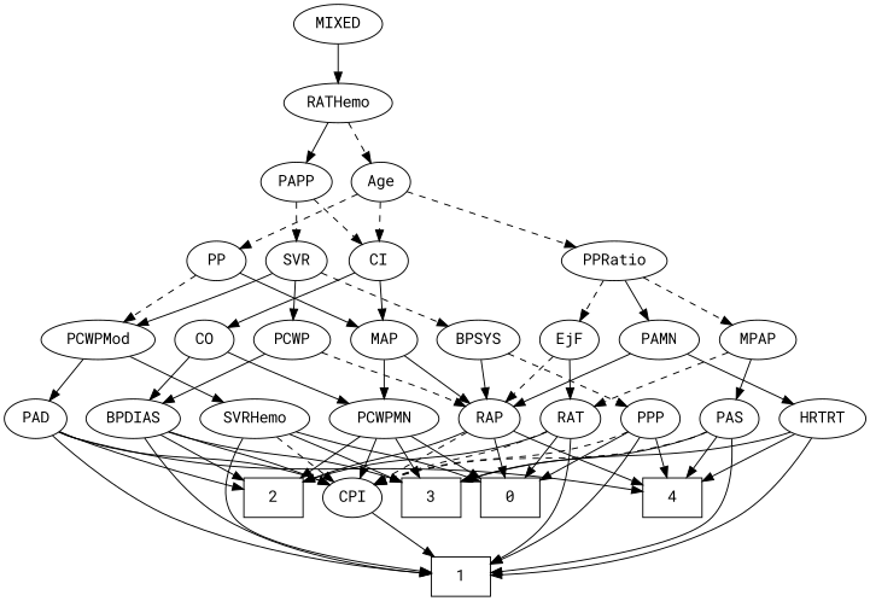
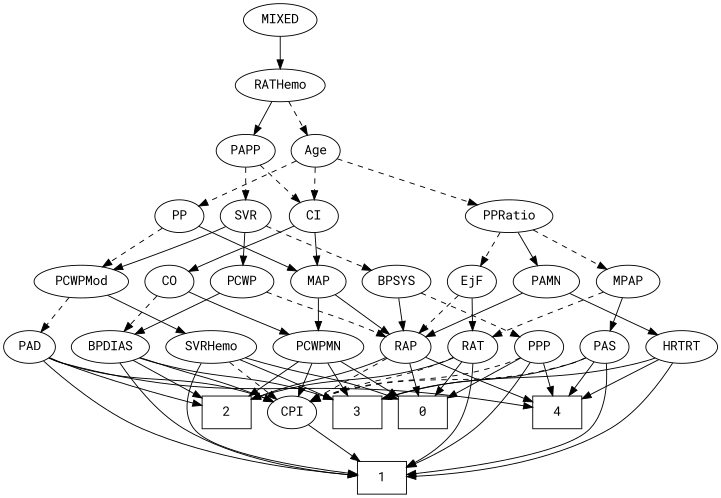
  strict digraph {
    fontname="Roboto Mono"
    node [fontname="Roboto Mono"]
    edge [fontname="Roboto Mono" style=solid]
    1 [height=0.5 shape=box width=0.75]
    2 [height=0.5 shape=box width=0.75]
    3 [height=0.5 shape=box width=0.75]
    4 [height=0.5 shape=box width=0.75]
    n5 [height=0.5 label=0 shape=box width=0.75]
    Age [height=0.5 width=0.75]
    PP [height=0.5 width=0.75]
    PPRatio [height=0.5 width=1.1013]
    CI [height=0.5 width=0.75]
    PCWPMod [height=0.5 width=1.4443]
    MAP [height=0.5 width=0.84854]
    EjF [height=0.5 width=0.75]
    MPAP [height=0.5 width=0.97491]
    PAMN [height=0.5 width=1.011]
    CO [height=0.5 width=0.75]
    PAD [height=0.5 width=0.79437]
    SVRHemo [height=0.5 width=1.3902]
    RAP [height=0.5 width=0.77632]
    PCWPMN [height=0.5 width=1.3902]
    RAT [height=0.5 width=0.75827]
    PAS [height=0.5 width=0.75]
    HRTRT [height=0.5 width=1.1013]
    BPDIAS [height=0.5 width=1.1735]
    CPI [height=0.5 width=0.75]
    MIXED [height=0.5 width=1.1193]
    RATHemo [height=0.5 width=1.3721]
    PAPP [height=0.5 width=0.88464]
    SVR [height=0.5 width=0.77632]
    BPSYS [height=0.5 width=1.0471]
    PPP [height=0.5 width=0.75]
    PCWP [height=0.5 width=0.97491]
    Age -> PP [style=dashed]
    Age -> PPRatio [style=dashed]
    Age -> CI [style=dashed]
    PP -> PCWPMod [style=dashed]
    PP -> MAP
    PPRatio -> EjF [style=dashed]
    PPRatio -> MPAP [style=dashed]
    PPRatio -> PAMN
    CI -> MAP
    CI -> CO
-   PCWPMod -> PAD
+   PCWPMod -> PAD [style=dashed]
    PCWPMod -> SVRHemo
    MAP -> RAP
    MAP -> PCWPMN
    EjF -> RAP [style=dashed]
    EjF -> RAT
    MPAP -> RAT [style=dashed]
    MPAP -> PAS
    PAMN -> RAP
    PAMN -> HRTRT
    CO -> PCWPMN
-   CO -> BPDIAS
+   CO -> BPDIAS [style=dashed]
    PAD -> 1
    PAD -> 2
    PAD -> 4
    PAD -> CPI
    SVRHemo -> 1
    SVRHemo -> 3
    SVRHemo -> n5
    SVRHemo -> CPI [style=dashed]
    RAP -> 2
    RAP -> 4
    RAP -> n5
    RAP -> CPI [style=dashed]
    PCWPMN -> 2
    PCWPMN -> 3
    PCWPMN -> n5
    PCWPMN -> CPI
    RAT -> 1
    RAT -> 2
    RAT -> n5
    RAT -> CPI [style=dashed]
    PAS -> 1
    PAS -> 3
    PAS -> 4
    PAS -> CPI [style=dashed]
    HRTRT -> 1
    HRTRT -> 3
    HRTRT -> 4
    BPDIAS -> 1
    BPDIAS -> 2
    BPDIAS -> 3
    BPDIAS -> CPI
    CPI -> 1
    MIXED -> RATHemo
    RATHemo -> Age [style=dashed]
    RATHemo -> PAPP
    PAPP -> CI [style=dashed]
    PAPP -> SVR [style=dashed]
    SVR -> PCWPMod
    SVR -> BPSYS [style=dashed]
    SVR -> PCWP
    BPSYS -> RAP
    BPSYS -> PPP [style=dashed]
    PPP -> 1
    PPP -> 4
    PPP -> n5
    PPP -> CPI [style=dashed]
    PCWP -> RAP [style=dashed]
    PCWP -> BPDIAS
  }
